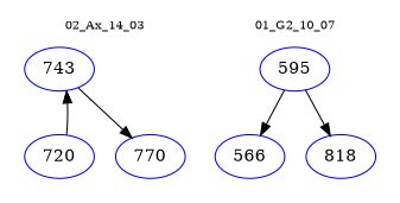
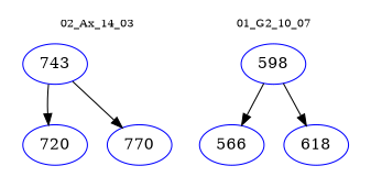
  digraph {
    node [color=blue]
    edge [color=black]
    n1 [label=743]
    n2 [label=720]
    n3 [label=770]
-   n4 [label=595]
+   n4 [label=598]
    n5 [label=566]
-   n6 [label=818]
+   n6 [label=618]
    subgraph cluster_1 {
      color=white
      fontsize=10
      label="02_Ax_14_03"
      n1
      n2
      n3
    }
    subgraph cluster_2 {
      color=white
      fontsize=10
      label="01_G2_10_07"
      n4
      n5
      n6
    }
-   n2 -> n1
+   n1 -> n2
    n1 -> n3
    n4 -> n5
    n4 -> n6
  }
